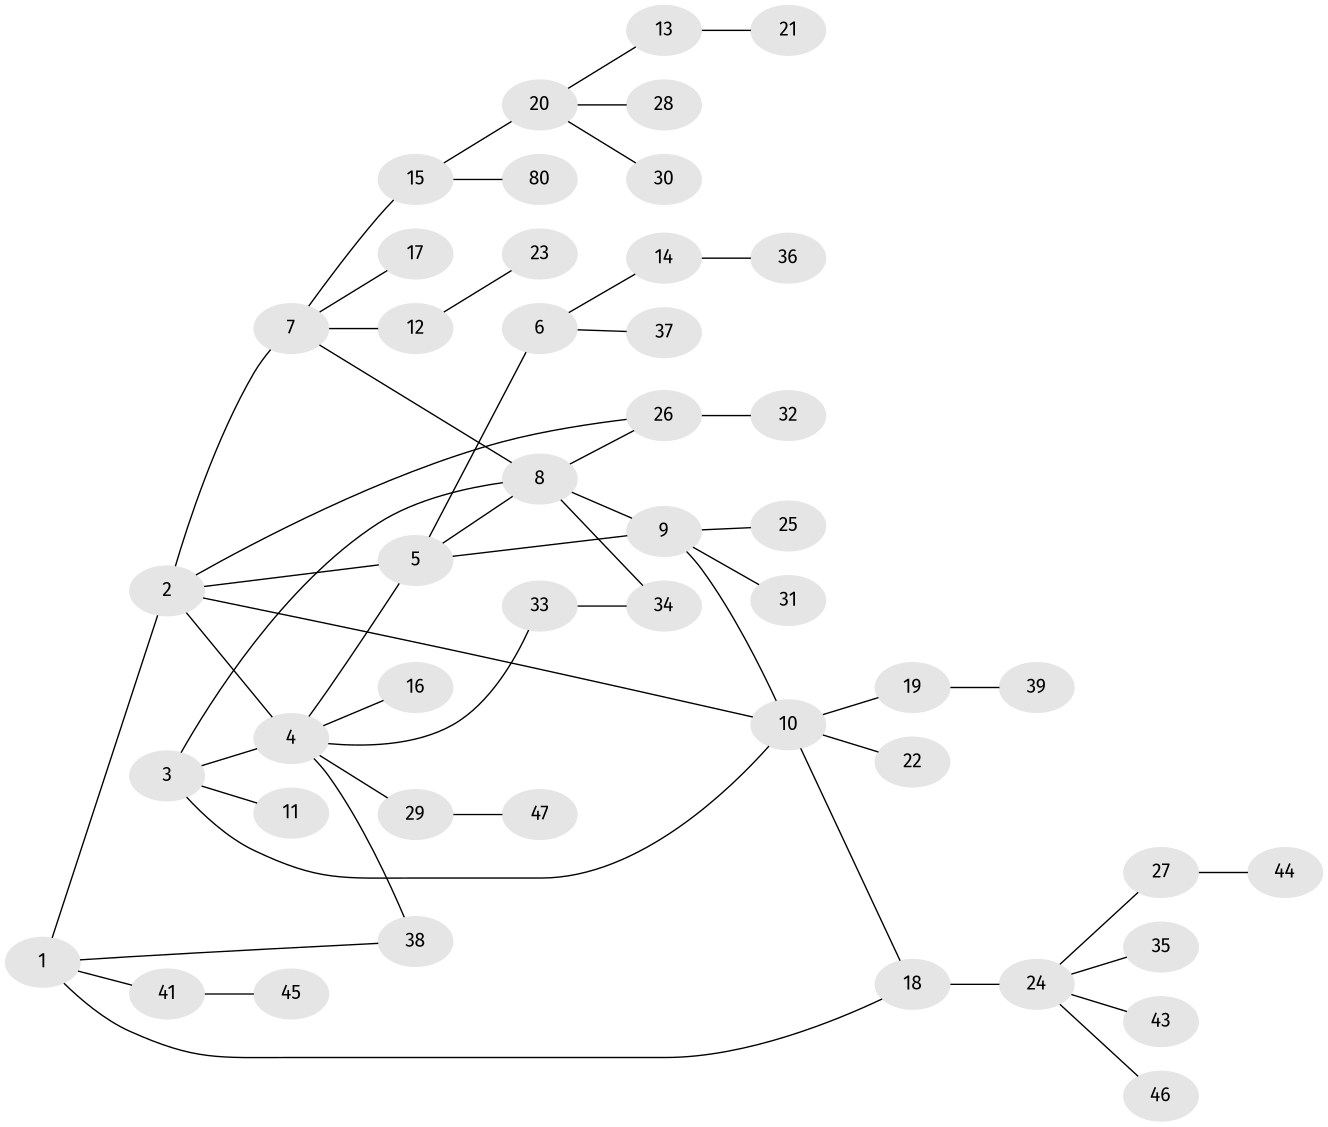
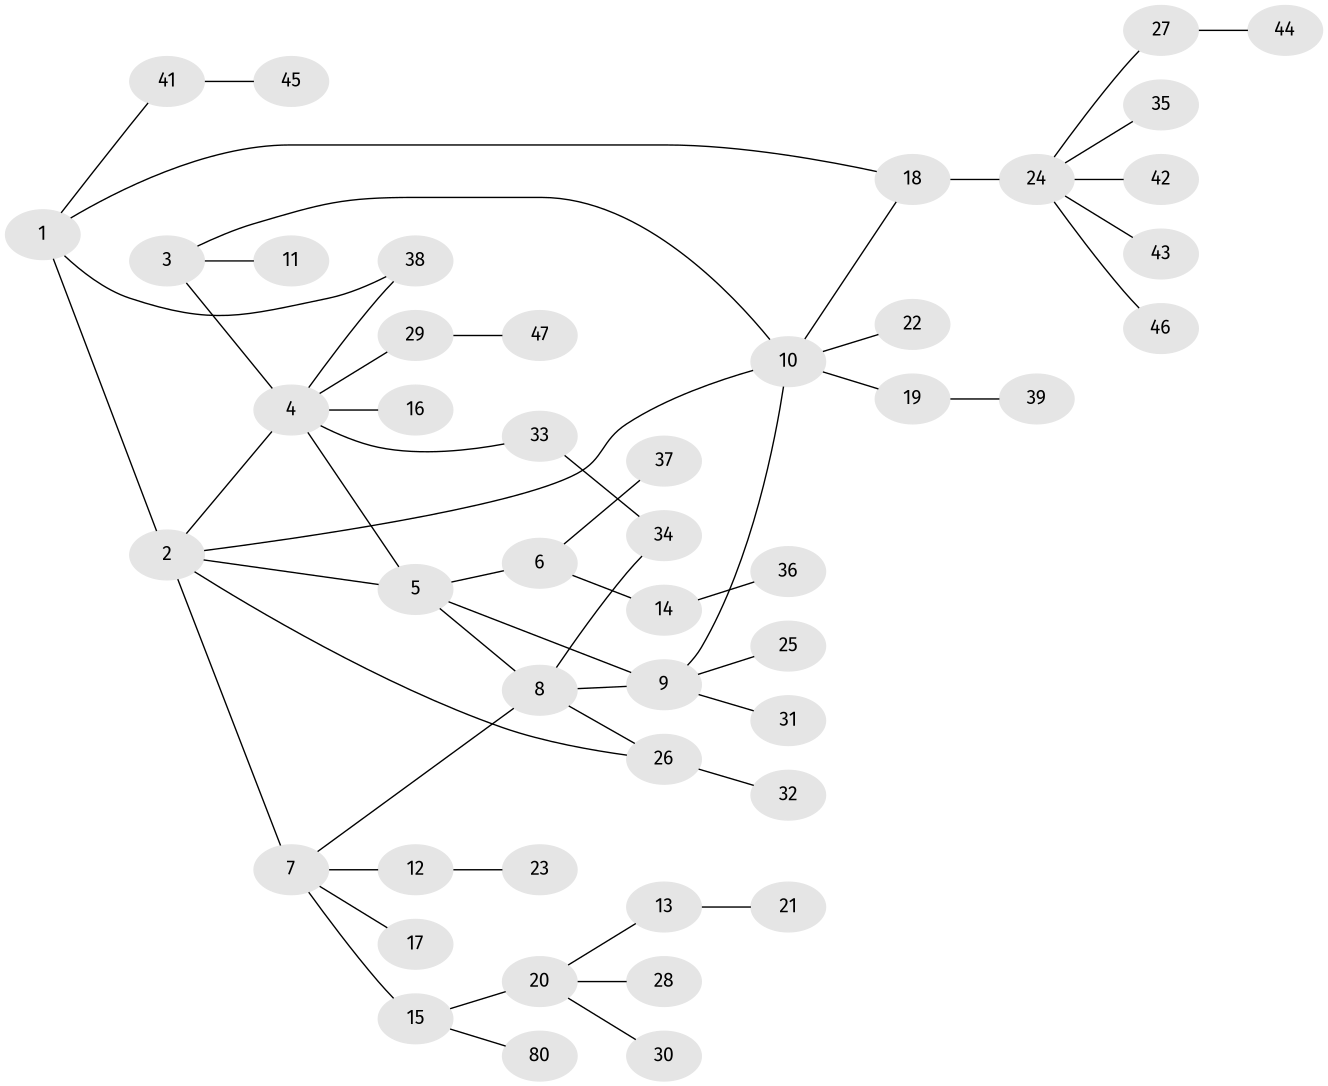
  graph {
    fontname="Fira Sans"
    rankdir=LR
    node [color=gray90 fontname="Fira Sans" style=filled]
    edge [fontname="Fira Sans"]
    1
    2
    18
    38
    41
    4
    5
    7
    10
    26
    24
    45
    16
    29
    33
    8
    6
    9
    17
    12
    15
    19
    22
    32
    3
    11
    34
    47
    14
    37
    25
    31
    36
    23
    20
    n36 [label=80]
    13
    21
    39
    28
    30
    27
    35
+   42
    43
    46
    44
    1 -- 2
    1 -- 18
    1 -- 38
    1 -- 41
    2 -- 4
    2 -- 5
    2 -- 7
    2 -- 10
    2 -- 26
    18 -- 24
    41 -- 45
    4 -- 38
    4 -- 5
    4 -- 16
    4 -- 29
    4 -- 33
    5 -- 8
    5 -- 6
    5 -- 9
    7 -- 8
    7 -- 17
    7 -- 12
    7 -- 15
    10 -- 18
    10 -- 19
    10 -- 22
    26 -- 32
    24 -- 27
    24 -- 35
+   24 -- 42
    24 -- 43
    24 -- 46
    29 -- 47
    33 -- 34
    8 -- 26
    8 -- 9
    8 -- 34
    6 -- 14
    6 -- 37
    9 -- 10
    9 -- 25
    9 -- 31
    12 -- 23
    15 -- 20
    15 -- n36
    19 -- 39
    3 -- 4
    3 -- 10
-   3 -- 8
    3 -- 11
    14 -- 36
    20 -- 13
    20 -- 28
    20 -- 30
    13 -- 21
    27 -- 44
  }
